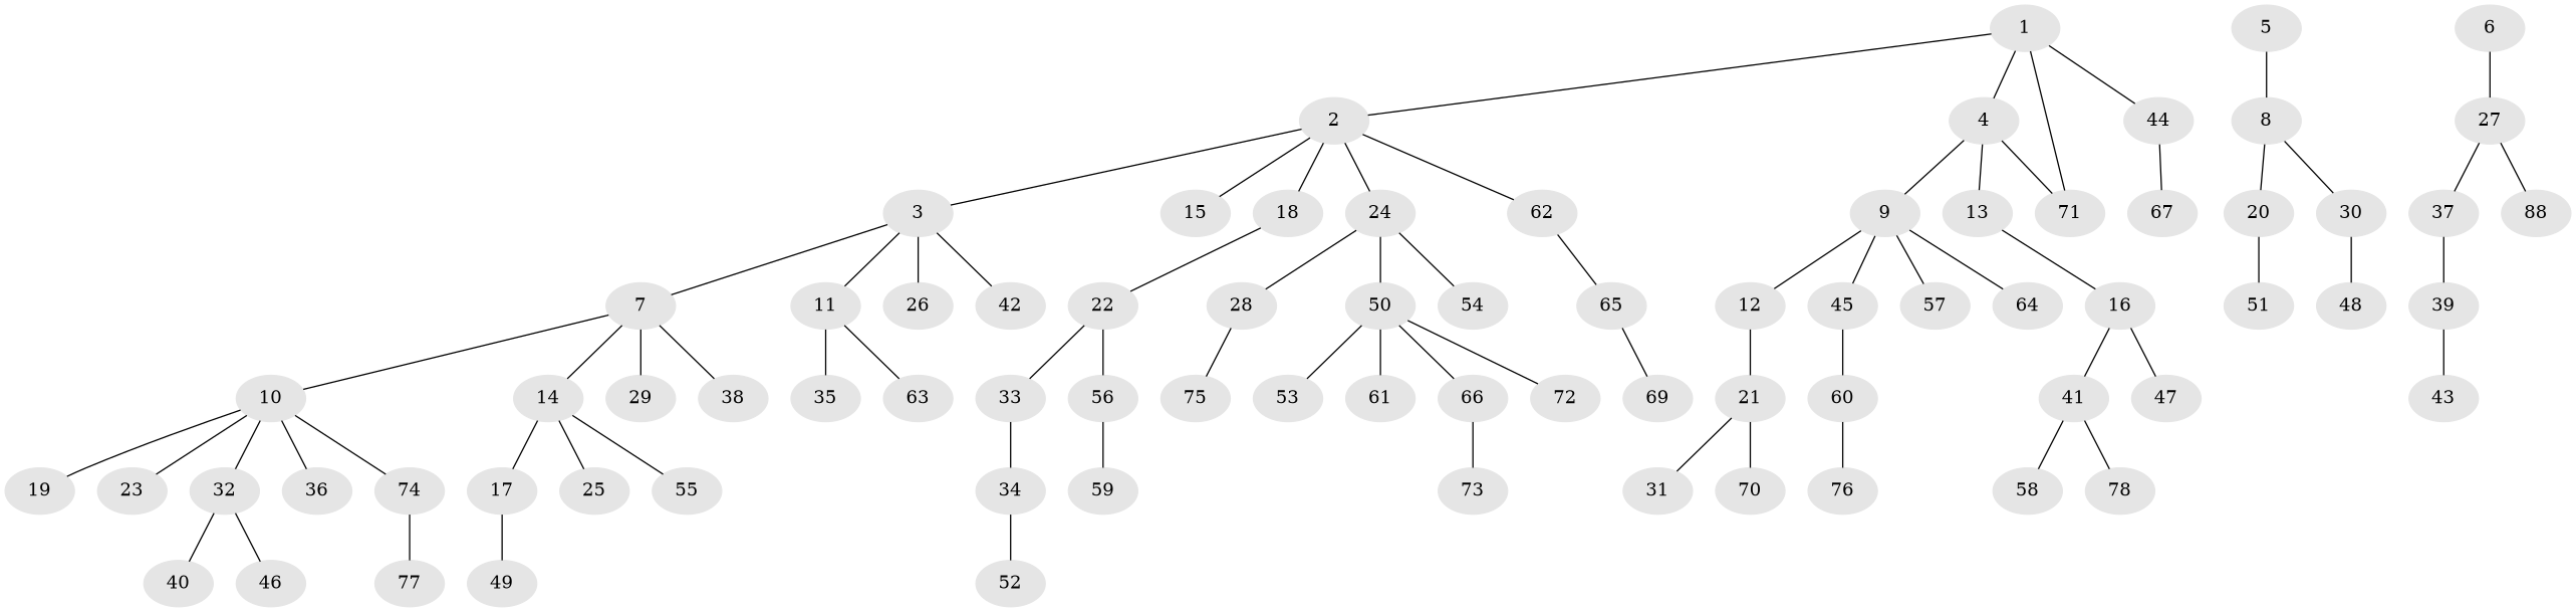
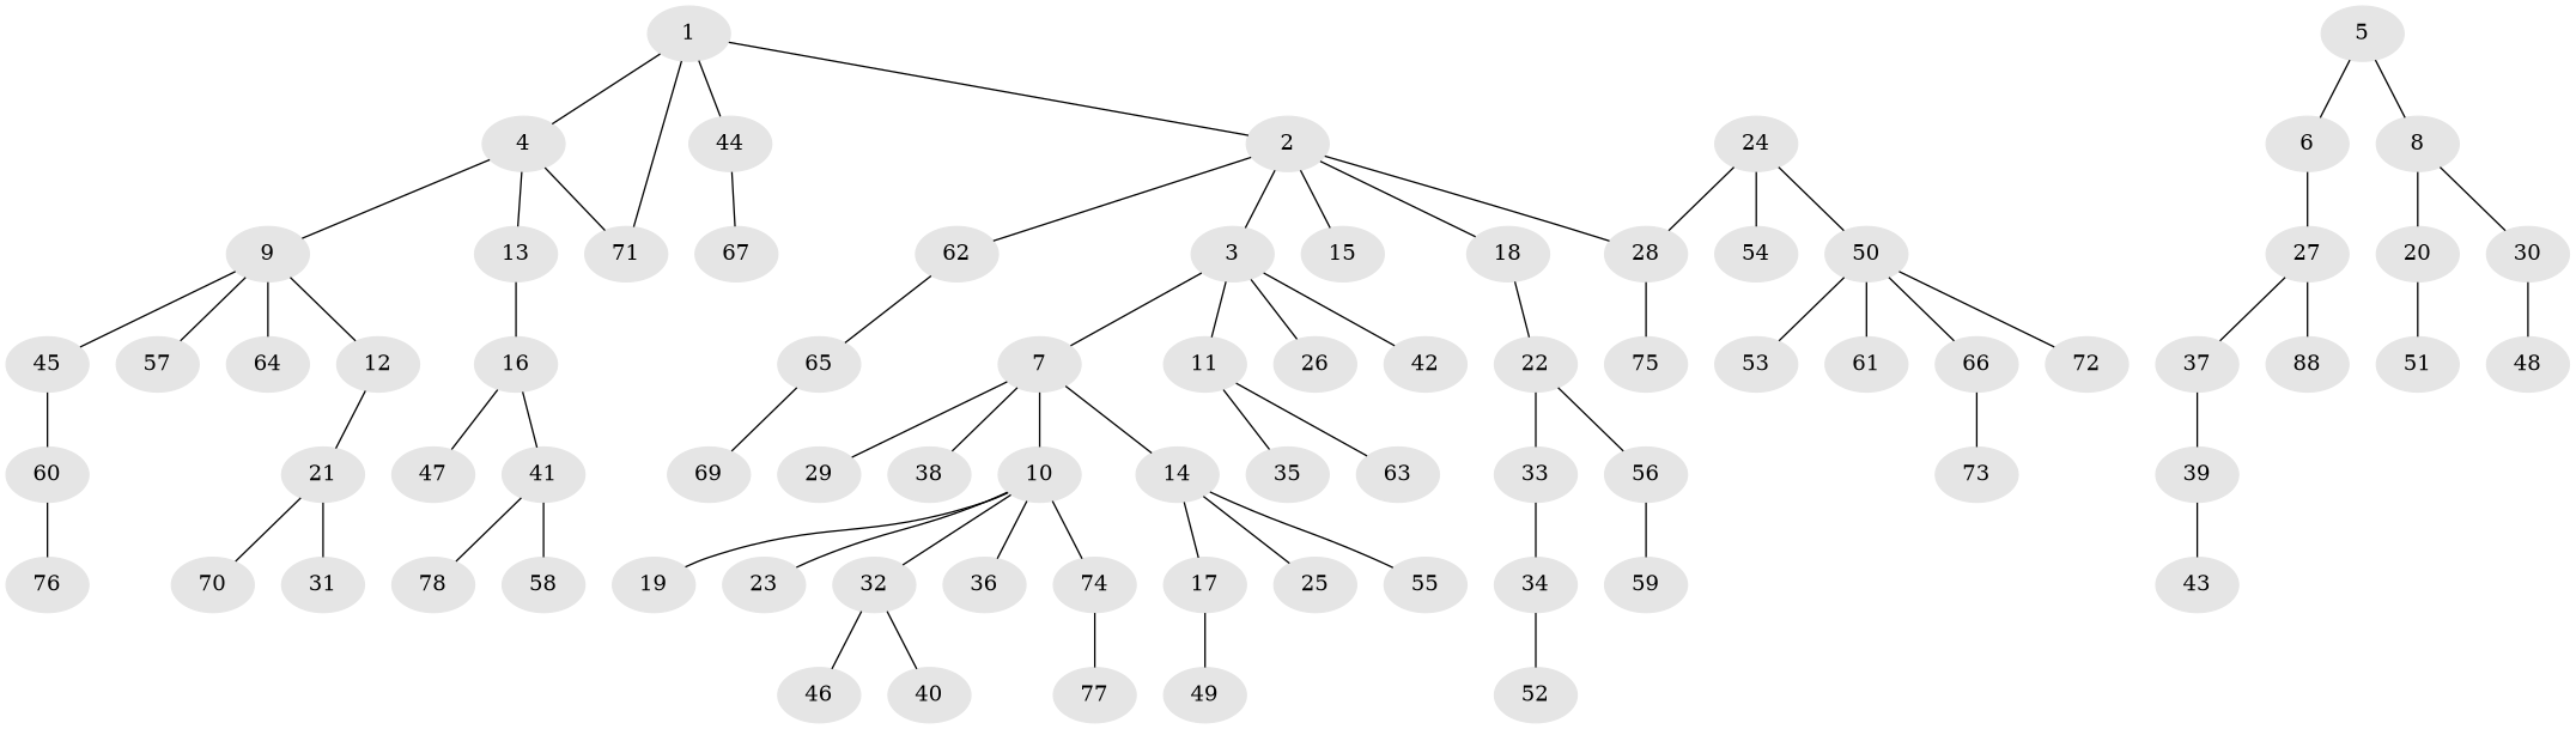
  graph {
    node [color=gray90 style=filled]
    1
    2
    4
    44
    71
    3
    15
    18
    24
    62
    9
    13
    5
    6
    8
    67
    7
    11
    26
    42
    22
    28
    50
    54
    65
    10
    14
    29
    38
    35
    63
    12
    45
    57
    64
    16
    27
    20
    30
    37
    n41 [label=88]
    19
    23
    32
    36
    74
    17
    25
    55
    51
    48
    21
    60
    40
    46
    77
    31
    70
    41
    47
    49
    58
    78
    33
    56
    34
    59
    75
    53
    61
    66
    72
    39
    52
    43
    76
    73
    69
    1 -- 2
    1 -- 4
    1 -- 44
    1 -- 71
    2 -- 3
    2 -- 15
    2 -- 18
-   2 -- 24
+   2 -- 28
    2 -- 62
    4 -- 71
    4 -- 9
    4 -- 13
    44 -- 67
    3 -- 7
    3 -- 11
    3 -- 26
    3 -- 42
    18 -- 22
    24 -- 28
    24 -- 50
    24 -- 54
    62 -- 65
    9 -- 12
    9 -- 45
    9 -- 57
    9 -- 64
    13 -- 16
+   5 -- 6
    5 -- 8
    6 -- 27
    8 -- 20
    8 -- 30
    7 -- 10
    7 -- 14
    7 -- 29
    7 -- 38
    11 -- 35
    11 -- 63
    22 -- 33
    22 -- 56
    28 -- 75
    50 -- 53
    50 -- 61
    50 -- 66
    50 -- 72
    65 -- 69
    10 -- 19
    10 -- 23
    10 -- 32
    10 -- 36
    10 -- 74
    14 -- 17
    14 -- 25
    14 -- 55
    12 -- 21
    45 -- 60
    16 -- 41
    16 -- 47
    27 -- 37
    27 -- n41
    20 -- 51
    30 -- 48
    37 -- 39
    32 -- 40
    32 -- 46
    74 -- 77
    17 -- 49
    21 -- 31
    21 -- 70
    60 -- 76
    41 -- 58
    41 -- 78
    33 -- 34
    56 -- 59
    34 -- 52
    66 -- 73
    39 -- 43
  }
